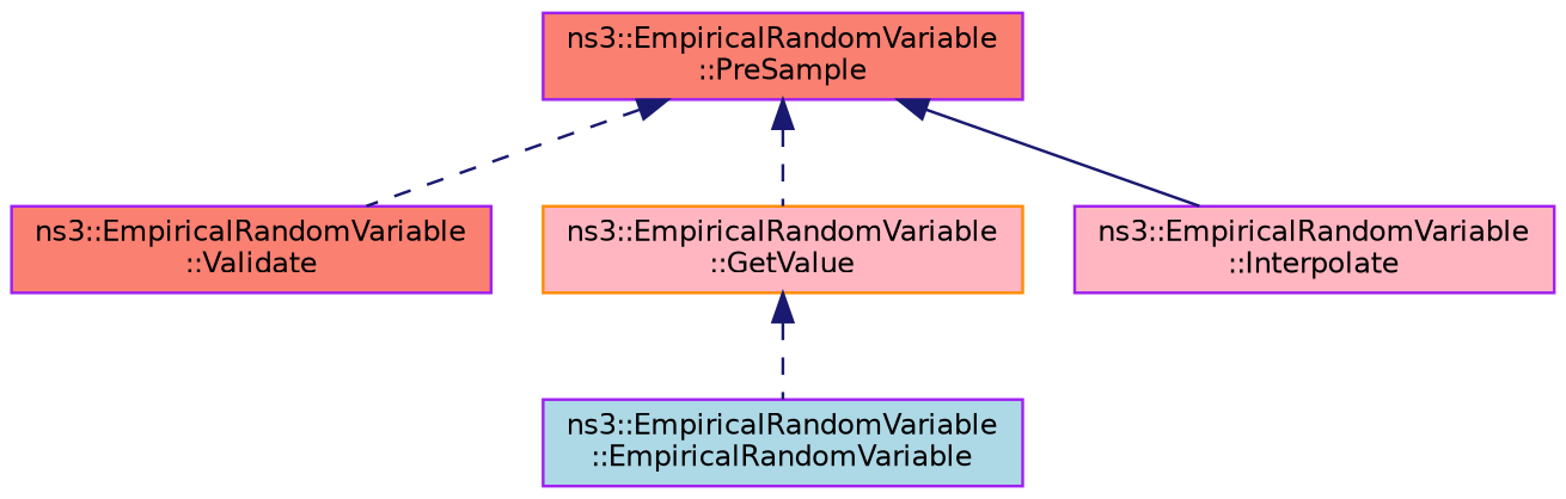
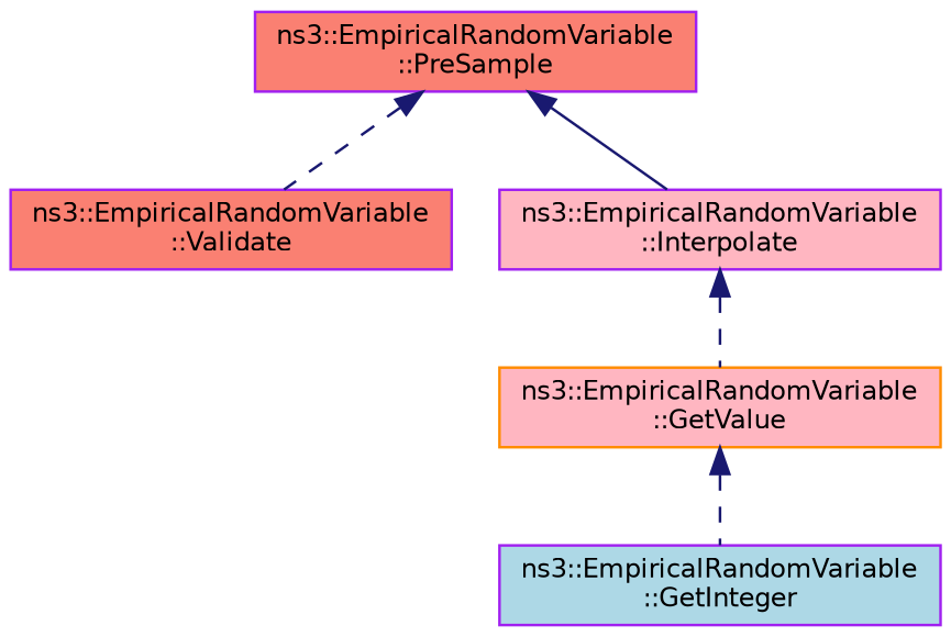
  digraph {
    fontname="DejaVu Sans"
    rankdir=TB
    node [color=purple fillcolor=salmon fontname="DejaVu Sans" fontsize=10 shape=record style=filled]
    edge [color=midnightblue dir=back fontname="DejaVu Sans" fontsize=10 labelfontname=Helvetica labelfontsize=10 style=dashed]
    n1 [fontcolor=black height=0.2 label="ns3::EmpiricalRandomVariable\l::Validate" width=0.4]
    n2 [height=0.2 label="ns3::EmpiricalRandomVariable\l::PreSample" width=0.4]
    n3 [color=darkorange fillcolor=lightpink height=0.2 label="ns3::EmpiricalRandomVariable\l::GetValue" width=0.4]
    n4 [fillcolor=lightpink height=0.2 label="ns3::EmpiricalRandomVariable\l::Interpolate" width=0.4]
-   n5 [fillcolor=lightblue height=0.2 label="ns3::EmpiricalRandomVariable\l::EmpiricalRandomVariable" width=0.4]
+   n5 [fillcolor=lightblue height=0.2 label="ns3::EmpiricalRandomVariable\l::GetInteger" width=0.4]
    n2 -> n1
-   n2 -> n3
+   n4 -> n3
    n2 -> n4 [style=solid]
    n3 -> n5
  }
